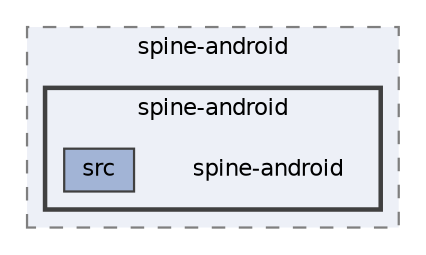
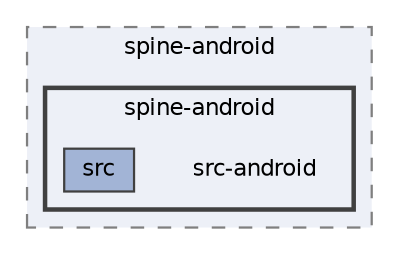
  digraph {
    compound=true
    node [fontname=Helvetica fontsize=10]
-   n1 [height=0.2 label="spine-android" shape=plaintext width=0.4]
+   n1 [height=0.2 label="src-android" shape=plaintext width=0.4]
    n2 [color=grey25 fillcolor="#a2b4d6" height=0.2 label=src shape=box style=filled width=0.4]
    subgraph cluster_1 {
      bgcolor="#edf0f7"
      fontname=Helvetica
      fontsize=10
      label="spine-android"
      pencolor=grey50
      style="filled,dashed"
      subgraph cluster_2 {
        bgcolor="#edf0f7"
        fontname=Helvetica
        fontsize=10
        pencolor=grey25
        style="filled,bold"
        n1
        n2
      }
    }
  }
